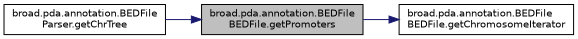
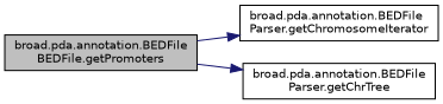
  digraph {
    rankdir=LR
    node [color=black fillcolor=white fontname=Helvetica fontsize=10 shape=record style=filled]
    edge [color=midnightblue fontname=Helvetica fontsize=10 labelfontname=Helvetica labelfontsize=10 style=solid]
    n1 [fillcolor=grey75 fontcolor=black height=0.2 label="broad.pda.annotation.BEDFile\lBEDFile.getPromoters" width=0.4]
-   n2 [height=0.2 label="broad.pda.annotation.BEDFile\lBEDFile.getChromosomeIterator" width=0.4]
+   n2 [height=0.2 label="broad.pda.annotation.BEDFile\lParser.getChromosomeIterator" width=0.4]
    n3 [height=0.2 label="broad.pda.annotation.BEDFile\lParser.getChrTree" width=0.4]
    n1 -> n2
-   n3 -> n1
+   n1 -> n3
  }
